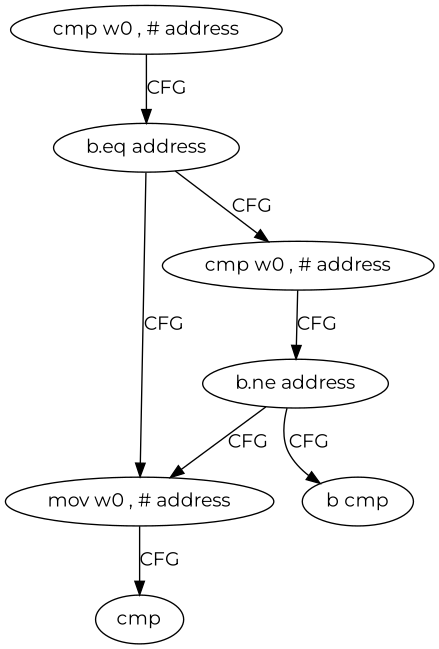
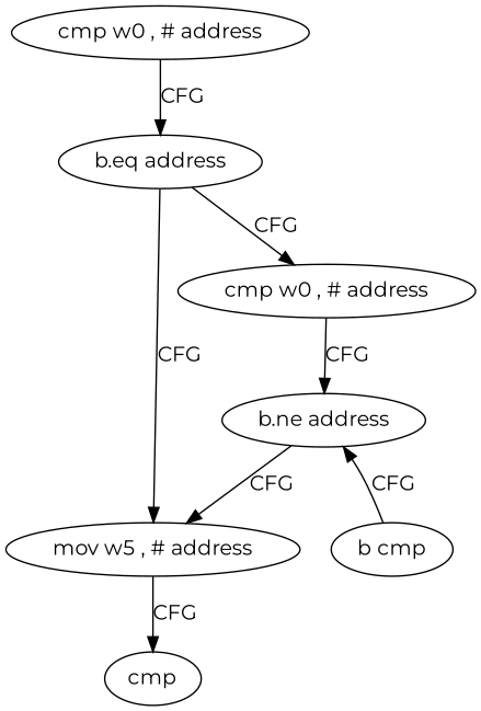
  digraph {
    fontname=Montserrat
    node [fontname=Montserrat]
    edge [fontname=Montserrat]
    n1 [label="cmp w0 , # address"]
    n2 [label="b.eq address"]
-   n3 [label="mov w0 , # address"]
+   n3 [label="mov w5 , # address"]
    n4 [label="cmp w0 , # address"]
    n5 [label=cmp]
    n6 [label="b.ne address"]
    n7 [label="b cmp"]
    n1 -> n2 [label=CFG]
    n2 -> n3 [label=CFG]
    n2 -> n4 [label=CFG]
    n3 -> n5 [label=CFG]
    n4 -> n6 [label=CFG]
    n6 -> n3 [label=CFG]
-   n6 -> n7 [label=CFG]
+   n7 -> n6 [label=CFG]
  }
